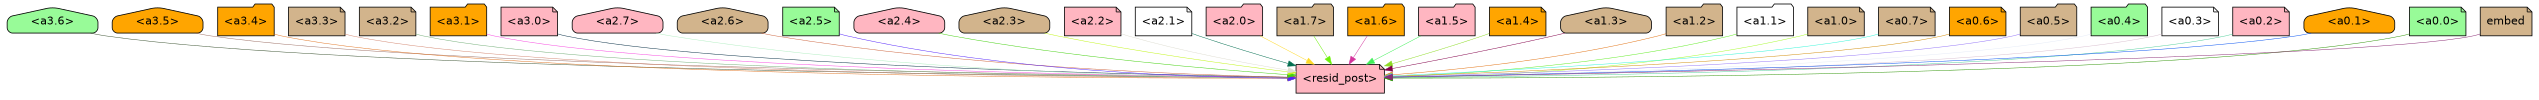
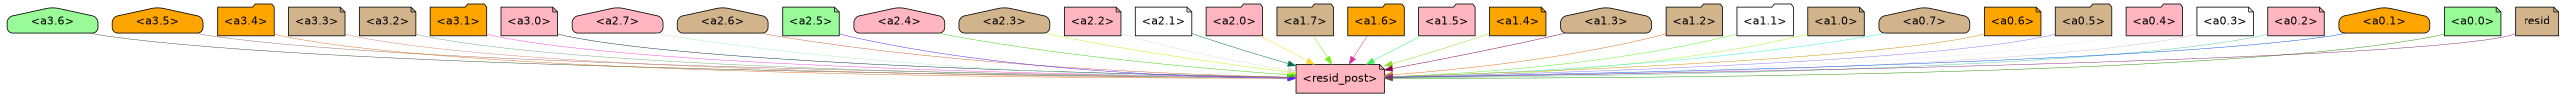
  strict digraph {
    splines=true
    node [color=black fillcolor=tan fontname=Helvetica shape=note style="filled, rounded"]
    edge [penwidth=0.6]
    "<resid_post>" [fillcolor=lightpink]
    "<a3.6>" [fillcolor=palegreen shape=house]
    "<a3.5>" [fillcolor=orange shape=house]
    "<a3.4>" [fillcolor=orange shape=folder]
    "<a3.3>"
    "<a3.2>"
    "<a3.1>" [fillcolor=orange shape=folder]
    "<a3.0>" [fillcolor=lightpink]
    "<a2.7>" [fillcolor=lightpink shape=house]
    "<a2.6>" [shape=house]
    "<a2.5>" [fillcolor=palegreen]
    "<a2.4>" [fillcolor=lightpink shape=house]
    "<a2.3>" [shape=house]
    "<a2.2>" [fillcolor=lightpink]
    "<a2.1>" [fillcolor=white]
    "<a2.0>" [fillcolor=lightpink shape=folder]
    "<a1.7>" [shape=folder]
    "<a1.6>" [fillcolor=orange shape=folder]
    "<a1.5>" [fillcolor=lightpink shape=folder]
    "<a1.4>" [fillcolor=orange]
    "<a1.3>" [shape=house]
    "<a1.2>" [shape=folder]
    "<a1.1>" [fillcolor=white shape=folder]
    "<a1.0>"
-   "<a0.7>"
+   "<a0.7>" [shape=house]
    "<a0.6>" [fillcolor=orange]
    "<a0.5>" [shape=folder]
-   "<a0.4>" [fillcolor=palegreen shape=folder]
+   "<a0.4>" [fillcolor=lightpink shape=folder]
    "<a0.3>" [fillcolor=white]
    "<a0.2>" [fillcolor=lightpink]
    "<a0.1>" [fillcolor=orange shape=house]
    "<a0.0>" [fillcolor=palegreen]
-   embed
+   embed [label=resid]
    "<a3.6>" -> "<resid_post>" [color="#3c5332"]
    "<a3.5>" -> "<resid_post>" [color="#9c6f65"]
    "<a3.4>" -> "<resid_post>" [color="#e07625"]
    "<a3.3>" -> "<resid_post>" [color="#d38872"]
    "<a3.2>" -> "<resid_post>" [color="#73ae78"]
    "<a3.1>" -> "<resid_post>" [color="#f748e0"]
    "<a3.0>" -> "<resid_post>" [color="#062e44"]
    "<a2.7>" -> "<resid_post>" [color="#b2eec2"]
    "<a2.6>" -> "<resid_post>" [color="#cc643e"]
    "<a2.5>" -> "<resid_post>" [color="#5424fa"]
    "<a2.4>" -> "<resid_post>" [color="#43d00e"]
    "<a2.3>" -> "<resid_post>" [color="#c0f515"]
    "<a2.2>" -> "<resid_post>" [color="#deddd2"]
    "<a2.1>" -> "<resid_post>" [color="#036e50"]
    "<a2.0>" -> "<resid_post>" [color="#fed928"]
    "<a1.7>" -> "<resid_post>" [color="#6cf109"]
    "<a1.6>" -> "<resid_post>" [color="#d4349c"]
    "<a1.5>" -> "<resid_post>" [color="#3df057"]
    "<a1.4>" -> "<resid_post>" [color="#8ddb25"]
    "<a1.3>" -> "<resid_post>" [color="#820049"]
    "<a1.2>" -> "<resid_post>" [color="#e17212"]
    "<a1.1>" -> "<resid_post>" [color="#61ec24"]
    "<a1.0>" -> "<resid_post>" [color="#a6fb2c"]
    "<a0.7>" -> "<resid_post>" [color="#33f5d8"]
    "<a0.6>" -> "<resid_post>" [color="#d28c08"]
    "<a0.5>" -> "<resid_post>" [color="#9374f7"]
    "<a0.4>" -> "<resid_post>" [color="#e5ebf6"]
    "<a0.3>" -> "<resid_post>" [color="#d9c0d0"]
    "<a0.2>" -> "<resid_post>" [color="#53d09c"]
    "<a0.1>" -> "<resid_post>" [color="#0652f1"]
    "<a0.0>" -> "<resid_post>" [color="#2e9304"]
    embed -> "<resid_post>" [color="#8a2a74"]
  }
